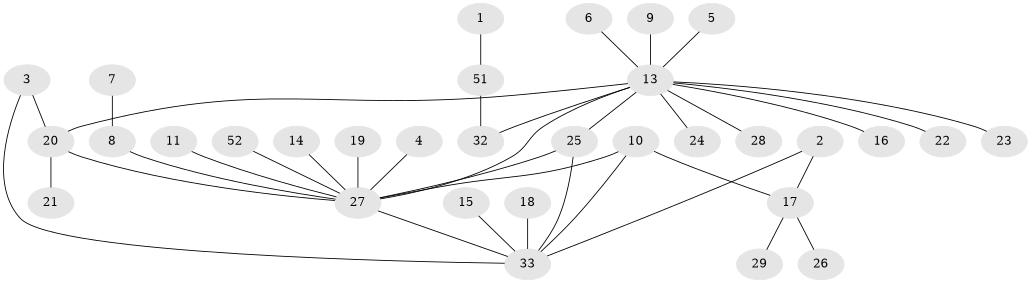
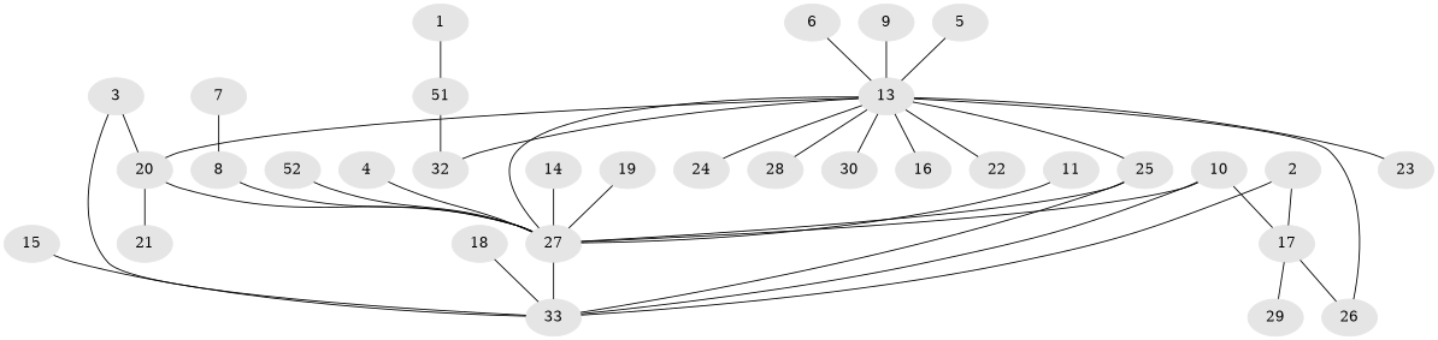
  graph {
    node [color=gray90 style=filled]
    edge [weight=1.0]
    n1 [label=51]
    1
    32
    2
    33
    17
    26
    29
    3
    20
    27
    21
    4
    5
    13
    16
    22
    23
    24
    25
    28
+   30
    6
    7
    8
    9
    10
    11
    n29 [label=52]
    14
    15
    18
    19
    n1 -- 32
    1 -- n1
    2 -- 33
    2 -- 17
    17 -- 26
    17 -- 29
    3 -- 33
    3 -- 20
    20 -- 27
    20 -- 21
    27 -- 33
    4 -- 27
    5 -- 13
    13 -- 32
+   13 -- 26
    13 -- 20
    13 -- 27
    13 -- 16
    13 -- 22
    13 -- 23
    13 -- 24
    13 -- 25 [weight=2.0]
    13 -- 28
+   13 -- 30
    25 -- 33
    25 -- 27
    6 -- 13
    7 -- 8
    8 -- 27
    9 -- 13
    10 -- 33
    10 -- 17
    10 -- 27
    11 -- 27
    n29 -- 27
    14 -- 27
    15 -- 33
    18 -- 33
    19 -- 27
  }
